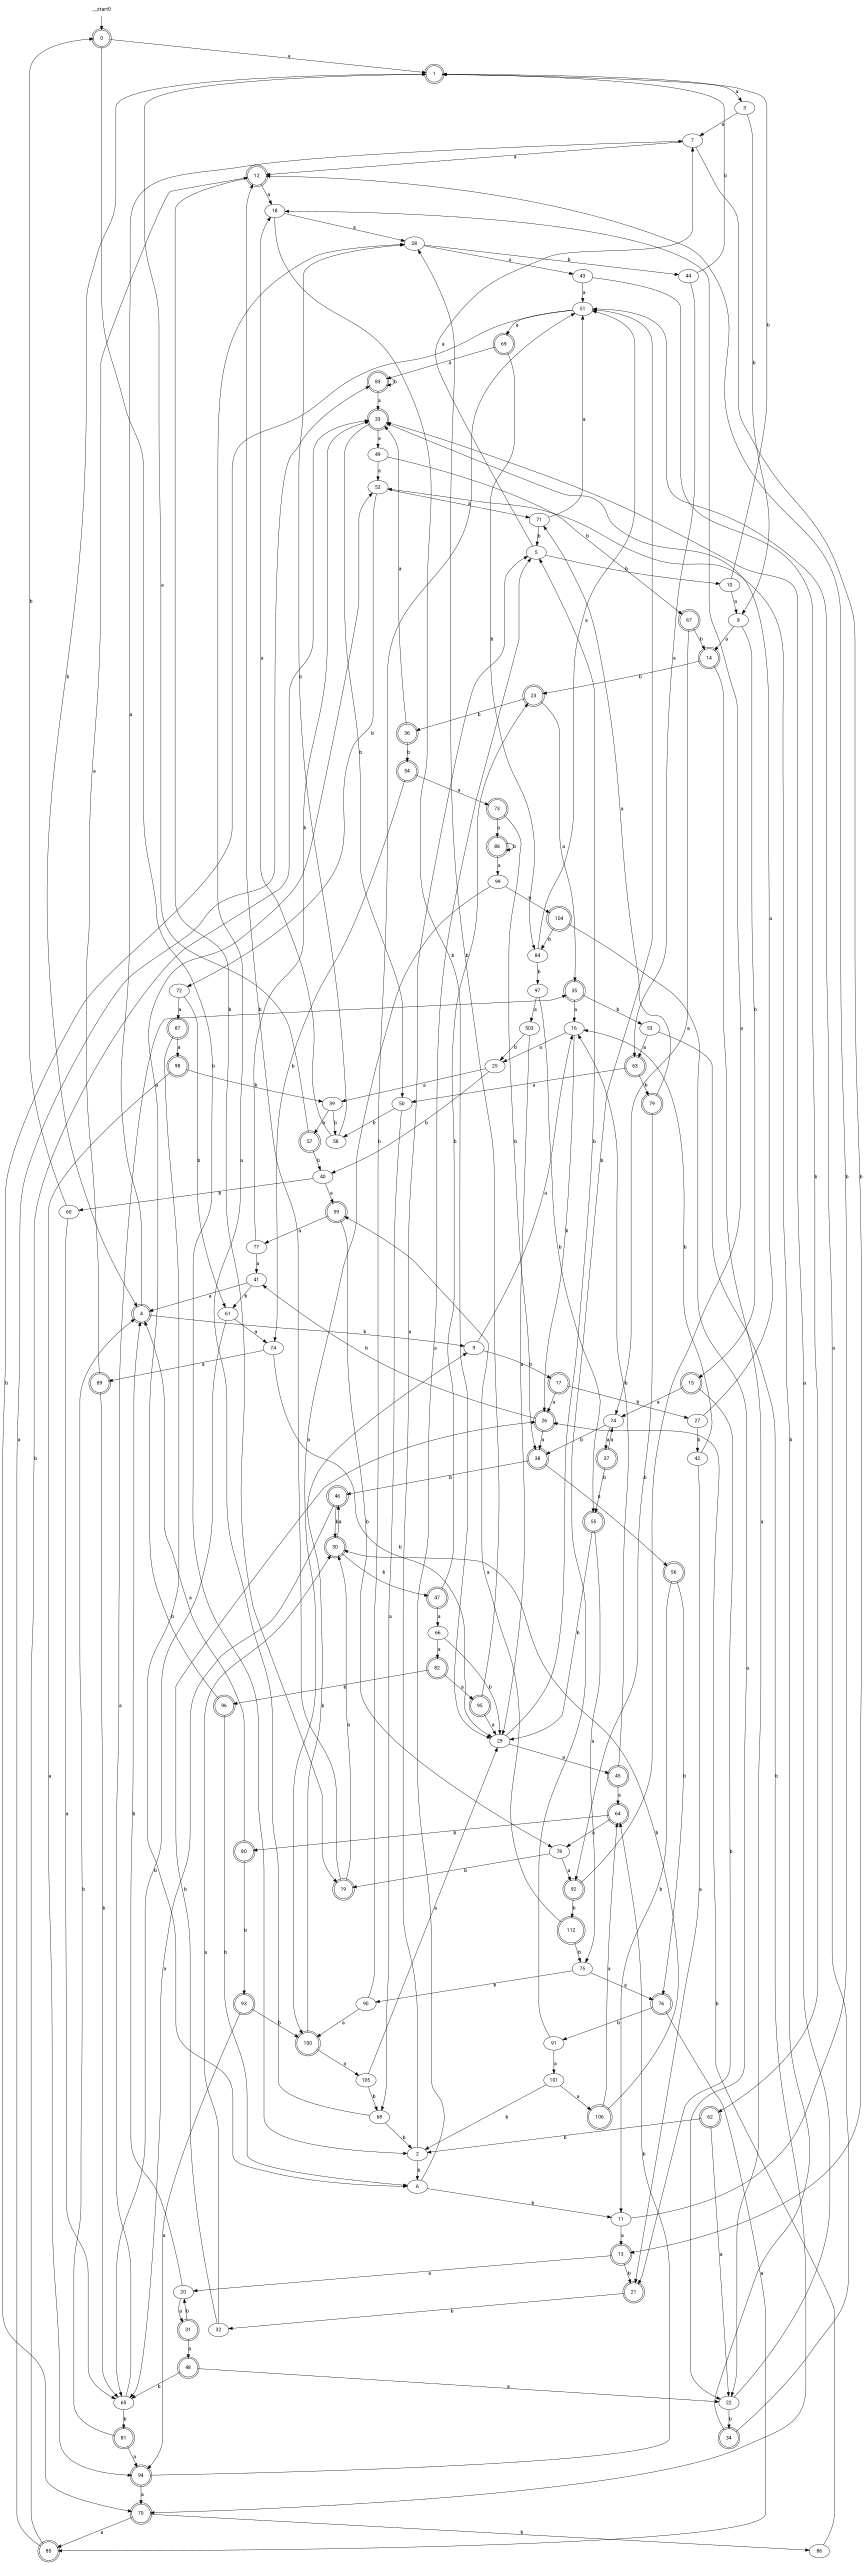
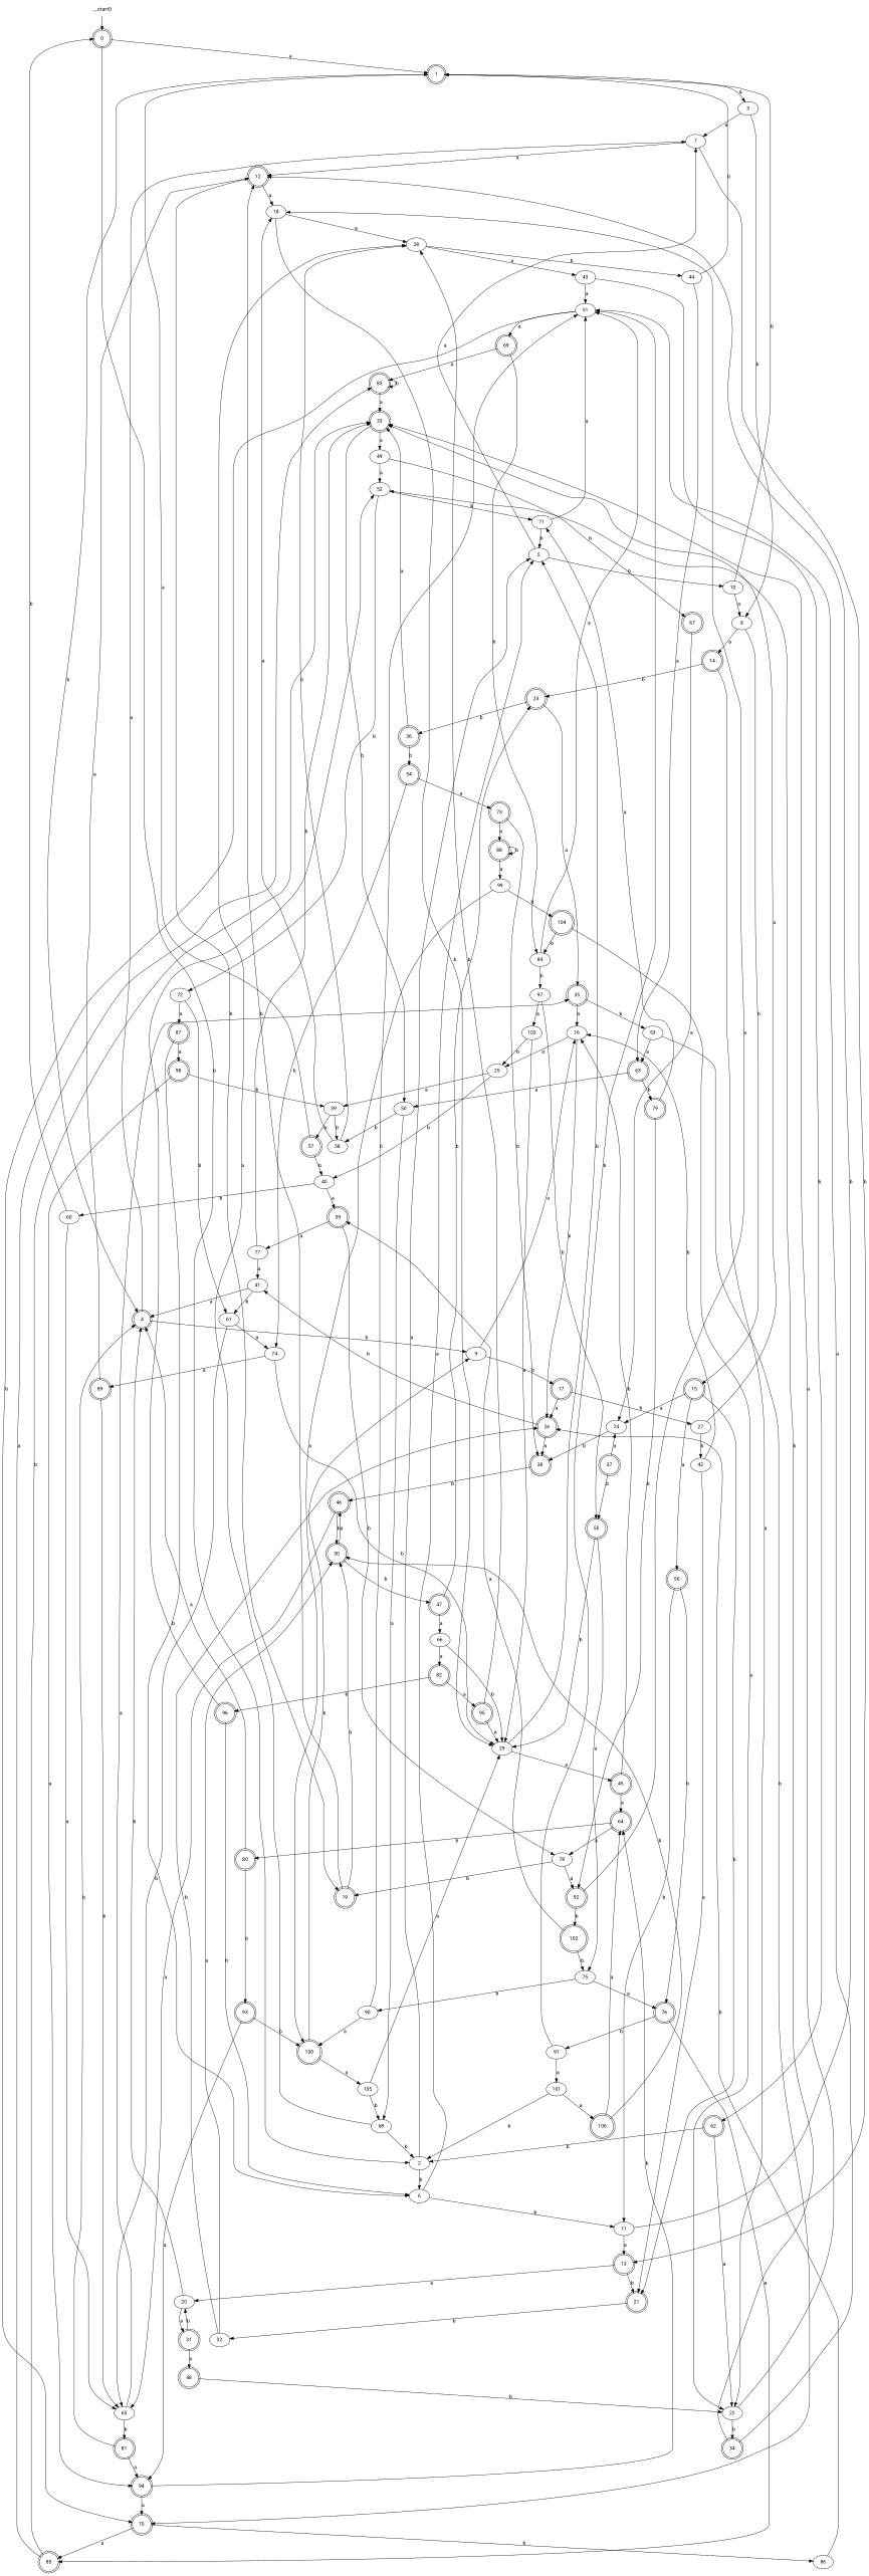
  digraph {
    fontname=Roboto
    node [fontname=Roboto shape=doublecircle]
    edge [fontname=Roboto]
    __start0 [shape=none]
    0
    1
    2 [shape=""]
    3 [shape=""]
    4
    5 [shape=""]
    6 [shape=""]
    7 [shape=""]
    8 [shape=""]
    9 [shape=""]
    10 [shape=""]
    11 [shape=""]
    12
    13
    14
    15
    16 [shape=""]
    17
    18 [shape=""]
    19
    20 [shape=""]
    21
    22 [shape=""]
    23
    24 [shape=""]
    25 [shape=""]
    26
    27 [shape=""]
    28 [shape=""]
    29 [shape=""]
    30
    31
    32 [shape=""]
    33
    34
    35
    36
    37
    38
    39 [shape=""]
    40 [shape=""]
    41 [shape=""]
    42 [shape=""]
    43 [shape=""]
    44 [shape=""]
    45
    46
    47
    48
    49 [shape=""]
    50 [shape=""]
    51 [shape=""]
    52 [shape=""]
    53 [shape=""]
    54
    55
    56
    57
    58 [shape=""]
    59
    60 [shape=""]
    61 [shape=""]
    62
    63
    64
    65 [shape=""]
    66 [shape=""]
    67
    68 [shape=""]
    69
    70
    71 [shape=""]
    72 [shape=""]
    73
    74 [shape=""]
    75 [shape=""]
    76
    77 [shape=""]
    78 [shape=""]
    79
    80
    81
    82
    83
    84 [shape=""]
    85
    86 [shape=""]
    87
    88
    89
    90 [shape=""]
    91 [shape=""]
    92
    93
    94
    95
    96
    97 [shape=""]
    98
    99 [shape=""]
    100
    101 [shape=""]
-   102 [label=112]
-   103 [label=503 shape=""]
+   102
+   103 [shape=""]
    104
    105 [shape=""]
    106
    __start0 -> 0
    0 -> 1 [label=a]
    0 -> 2 [label=b]
    1 -> 3 [label=a]
    1 -> 4 [label=b]
    2 -> 5 [label=a]
    2 -> 6 [label=b]
    3 -> 7 [label=a]
    3 -> 8 [label=b]
    4 -> 7 [label=a]
    4 -> 9 [label=b]
    5 -> 7 [label=a]
    5 -> 10 [label=b]
    6 -> 5 [label=a]
    6 -> 11 [label=b]
    7 -> 12 [label=a]
    7 -> 13 [label=b]
    8 -> 14 [label=a]
    8 -> 15 [label=b]
    9 -> 16 [label=a]
    9 -> 17 [label=b]
    10 -> 1 [label=b]
    10 -> 8 [label=a]
    11 -> 12 [label=b]
    11 -> 13 [label=a]
    12 -> 18 [label=a]
    12 -> 19 [label=b]
    13 -> 20 [label=a]
    13 -> 21 [label=b]
    14 -> 22 [label=a]
    14 -> 23 [label=b]
    15 -> 21 [label=b]
    15 -> 24 [label=a]
    16 -> 25 [label=a]
    16 -> 26 [label=b]
    17 -> 26 [label=a]
    17 -> 27 [label=b]
    18 -> 28 [label=a]
    18 -> 29 [label=b]
    19 -> 12 [label=b]
    19 -> 30 [label=a]
    20 -> 4 [label=b]
    20 -> 31 [label=a]
    21 -> 32 [label=b]
    22 -> 33 [label=a]
    22 -> 34 [label=b]
    23 -> 35 [label=a]
    23 -> 36 [label=b]
-   24 -> 37 [label=a]
    24 -> 38 [label=b]
    25 -> 39 [label=a]
    25 -> 40 [label=b]
    26 -> 38 [label=a]
    26 -> 41 [label=b]
    27 -> 33 [label=a]
    27 -> 42 [label=b]
    28 -> 43 [label=a]
    28 -> 44 [label=b]
    29 -> 5 [label=b]
    29 -> 45 [label=a]
    30 -> 46 [label=a]
    30 -> 47 [label=b]
    31 -> 20 [label=b]
    31 -> 48 [label=a]
    32 -> 26 [label=b]
    32 -> 30 [label=a]
    33 -> 49 [label=a]
    33 -> 50 [label=b]
    34 -> 51 [label=a]
    34 -> 52 [label=b]
    35 -> 16 [label=a]
    35 -> 53 [label=b]
    36 -> 33 [label=a]
    36 -> 54 [label=b]
    37 -> 24 [label=a]
    37 -> 55 [label=b]
    38 -> 46 [label=b]
-   38 -> 56 [label=a]
+   15 -> 56 [label=a]
    39 -> 57 [label=a]
    39 -> 58 [label=b]
    40 -> 59 [label=a]
    40 -> 60 [label=b]
    41 -> 4 [label=a]
    41 -> 61 [label=b]
    42 -> 16 [label=b]
    42 -> 21 [label=a]
    43 -> 51 [label=a]
    43 -> 62 [label=b]
    44 -> 1 [label=b]
    44 -> 63 [label=a]
    45 -> 16 [label=b]
    45 -> 64 [label=a]
    46 -> 30 [label=b]
    46 -> 65 [label=a]
    47 -> 23 [label=b]
    47 -> 66 [label=a]
-   48 -> 22 [label=a]
-   48 -> 65 [label=b]
+   48 -> 22 [label=b]
    49 -> 52 [label=a]
    49 -> 67 [label=b]
    50 -> 58 [label=b]
    50 -> 68 [label=a]
    51 -> 69 [label=a]
    51 -> 70 [label=b]
    52 -> 71 [label=a]
    52 -> 72 [label=b]
    53 -> 63 [label=a]
    53 -> 70 [label=b]
    54 -> 73 [label=a]
    54 -> 74 [label=b]
    55 -> 29 [label=b]
    55 -> 75 [label=a]
    56 -> 11 [label=b]
    56 -> 76 [label=b]
    57 -> 1 [label=a]
    57 -> 40 [label=b]
    58 -> 18 [label=a]
    58 -> 28 [label=b]
    59 -> 77 [label=a]
    59 -> 78 [label=b]
    60 -> 0 [label=b]
    60 -> 65 [label=a]
    61 -> 65 [label=b]
    61 -> 74 [label=a]
    62 -> 2 [label=b]
    62 -> 22 [label=a]
    63 -> 50 [label=a]
    63 -> 79 [label=b]
    64 -> 78 [label=a]
    64 -> 80 [label=b]
    65 -> 35 [label=a]
    65 -> 81 [label=b]
    66 -> 29 [label=b]
    66 -> 82 [label=a]
-   67 -> 14 [label=b]
    67 -> 24 [label=a]
    68 -> 2 [label=b]
    68 -> 28 [label=a]
    69 -> 83 [label=a]
    69 -> 84 [label=b]
    70 -> 85 [label=a]
    70 -> 86 [label=b]
    71 -> 5 [label=b]
    71 -> 51 [label=a]
    72 -> 61 [label=b]
    72 -> 87 [label=a]
    73 -> 38 [label=b]
    73 -> 88 [label=a]
    74 -> 29 [label=b]
    74 -> 89 [label=a]
    75 -> 76 [label=a]
    75 -> 90 [label=b]
    76 -> 85 [label=a]
    76 -> 91 [label=b]
    77 -> 33 [label=b]
    77 -> 41 [label=a]
    78 -> 19 [label=b]
    78 -> 92 [label=a]
    79 -> 71 [label=a]
    79 -> 92 [label=b]
    80 -> 4 [label=a]
    80 -> 93 [label=b]
    81 -> 4 [label=b]
    81 -> 94 [label=a]
    82 -> 95 [label=a]
    82 -> 96 [label=b]
    83 -> 33 [label=a]
    83 -> 83 [label=b]
    84 -> 51 [label=a]
    84 -> 97 [label=b]
    85 -> 33 [label=b]
    85 -> 83 [label=a]
    86 -> 26 [label=b]
    87 -> 6 [label=b]
    87 -> 98 [label=a]
    88 -> 88 [label=b]
    88 -> 99 [label=a]
    89 -> 12 [label=a]
    89 -> 65 [label=b]
    90 -> 51 [label=b]
    90 -> 100 [label=a]
    91 -> 51 [label=b]
    91 -> 101 [label=a]
    92 -> 18 [label=a]
    92 -> 102 [label=b]
    93 -> 94 [label=a]
    93 -> 100 [label=b]
    94 -> 64 [label=b]
    94 -> 70 [label=a]
    95 -> 28 [label=b]
    95 -> 29 [label=a]
    96 -> 6 [label=b]
    96 -> 52 [label=a]
    97 -> 55 [label=b]
    97 -> 103 [label=a]
    98 -> 39 [label=b]
    98 -> 94 [label=a]
    99 -> 100 [label=a]
    99 -> 104 [label=b]
    100 -> 9 [label=b]
    100 -> 105 [label=a]
    101 -> 2 [label=b]
    101 -> 106 [label=a]
    102 -> 59 [label=a]
    102 -> 75 [label=b]
    103 -> 25 [label=b]
    103 -> 29 [label=a]
    104 -> 22 [label=a]
    104 -> 84 [label=b]
    105 -> 29 [label=a]
    105 -> 68 [label=b]
    106 -> 30 [label=b]
    106 -> 64 [label=a]
  }
